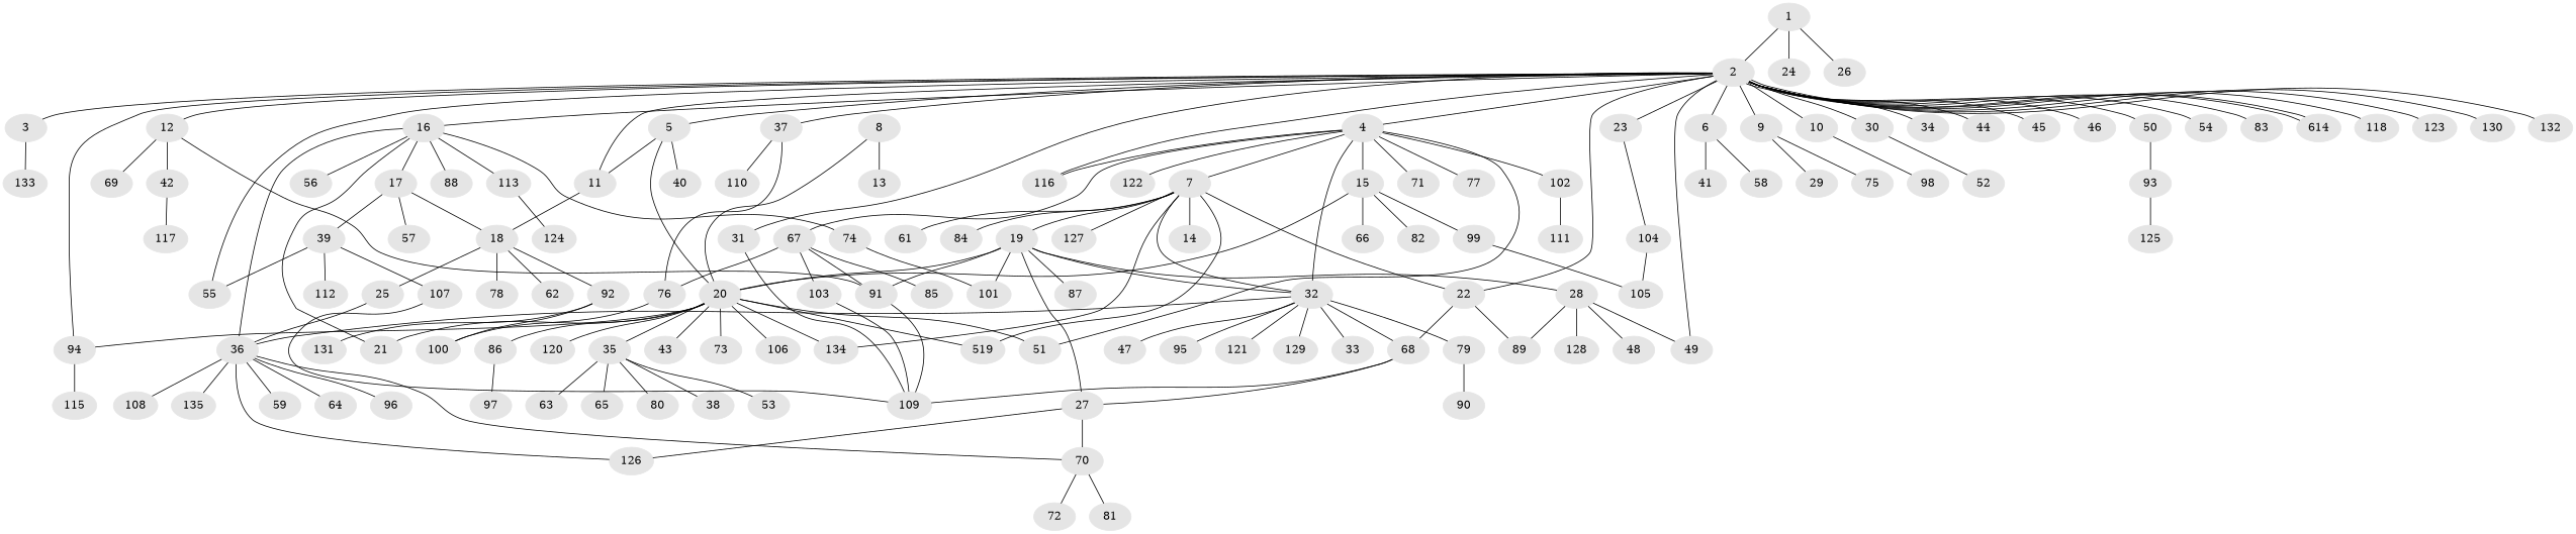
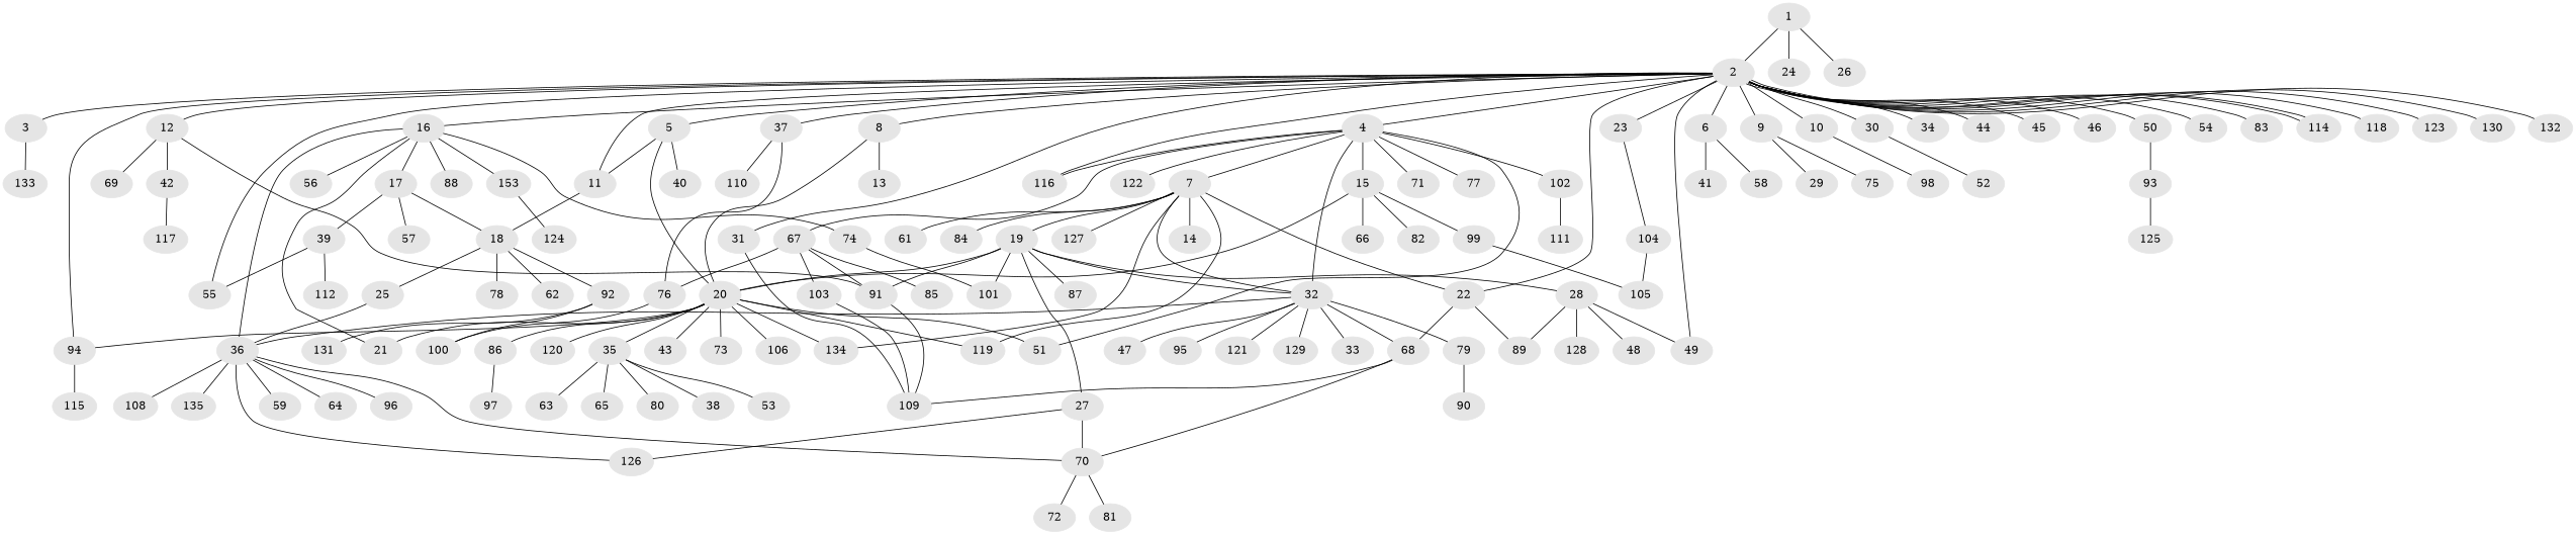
  graph {
    node [color=gray90 style=filled]
    1
    2
    24
    26
    3
    4
    5
    6
    8
    9
    10
    11
    12
    16
    22
    23
    30
    31
    34
    37
    44
    45
    46
    49
    50
    54
    55
    83
    94
-   114 [label=614]
+   114
    116
    118
    123
    130
    132
    133
    7
    15
    32
    51
    67
    71
    77
    102
    122
    20
    40
    41
    58
    13
    29
    75
    98
    18
    42
    69
    91
    17
    21
    36
    56
    74
    88
-   113
+   113 [label=153]
    68
    89
    104
    52
    109
    76
    110
    93
    115
    14
    19
    61
    84
-   119 [label=519]
+   119
    127
    134
    66
    82
    99
    33
    47
    79
    95
    121
    129
    85
    103
    111
    35
    43
    73
    86
    106
    120
    101
    27
    28
    87
    25
    62
    78
    92
    117
    105
    39
    57
    70
    126
    59
    64
    96
    108
    135
    124
-   107
    112
    100
    131
    48
    128
    38
    53
    63
    65
    80
    97
    72
    81
    90
    125
    1 -- 2
    1 -- 24
    1 -- 26
    2 -- 3
    2 -- 4
    2 -- 5
    2 -- 6
+   2 -- 8
    2 -- 9
    2 -- 10
    2 -- 11
    2 -- 12
    2 -- 16
    2 -- 22
    2 -- 23
    2 -- 30
    2 -- 31
    2 -- 34
    2 -- 37
    2 -- 44
    2 -- 45
    2 -- 46
    2 -- 49
    2 -- 50
    2 -- 54
    2 -- 55
    2 -- 83
    2 -- 94
    2 -- 114
    2 -- 114
    2 -- 116
    2 -- 118
    2 -- 123
    2 -- 130
    2 -- 132
    3 -- 133
    4 -- 116
    4 -- 7
    4 -- 15
    4 -- 32
    4 -- 51
    4 -- 67
    4 -- 71
    4 -- 77
    4 -- 102
    4 -- 122
    5 -- 11
    5 -- 20
    5 -- 40
    6 -- 41
    6 -- 58
    8 -- 20
    8 -- 13
    9 -- 29
    9 -- 75
    10 -- 98
    11 -- 18
    12 -- 42
    12 -- 69
    12 -- 91
    16 -- 17
    16 -- 21
    16 -- 36
    16 -- 56
    16 -- 74
    16 -- 88
    16 -- 113
    22 -- 68
    22 -- 89
    23 -- 104
    30 -- 52
    31 -- 109
    37 -- 76
    37 -- 110
    50 -- 93
    94 -- 115
    7 -- 22
    7 -- 32
    7 -- 14
    7 -- 19
    7 -- 61
    7 -- 84
    7 -- 119
    7 -- 127
    7 -- 134
    15 -- 20
    15 -- 66
    15 -- 82
    15 -- 99
    32 -- 36
    32 -- 68
    32 -- 33
    32 -- 47
    32 -- 79
    32 -- 95
    32 -- 121
    32 -- 129
    67 -- 91
    67 -- 76
    67 -- 85
    67 -- 103
    102 -- 111
    20 -- 94
    20 -- 51
    20 -- 21
    20 -- 119
    20 -- 134
    20 -- 35
    20 -- 43
    20 -- 73
    20 -- 86
    20 -- 106
    20 -- 120
    18 -- 25
    18 -- 62
    18 -- 78
    18 -- 92
    42 -- 117
    91 -- 109
    17 -- 18
    17 -- 39
    17 -- 57
    36 -- 70
    36 -- 126
    36 -- 59
    36 -- 64
    36 -- 96
    36 -- 108
    36 -- 135
    74 -- 101
    113 -- 124
    68 -- 109
-   68 -- 27
+   68 -- 70
    104 -- 105
    76 -- 100
    93 -- 125
    19 -- 32
    19 -- 20
    19 -- 91
    19 -- 101
    19 -- 27
    19 -- 28
    19 -- 87
    99 -- 105
    79 -- 90
    103 -- 109
    35 -- 38
    35 -- 53
    35 -- 63
    35 -- 65
    35 -- 80
    86 -- 97
    27 -- 70
    27 -- 126
    28 -- 49
    28 -- 89
    28 -- 48
    28 -- 128
    25 -- 36
    92 -- 100
    92 -- 131
    39 -- 55
-   39 -- 107
    39 -- 112
    70 -- 72
    70 -- 81
-   107 -- 109
  }
